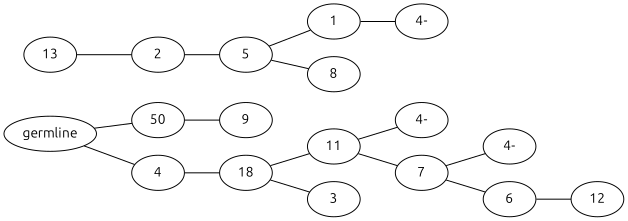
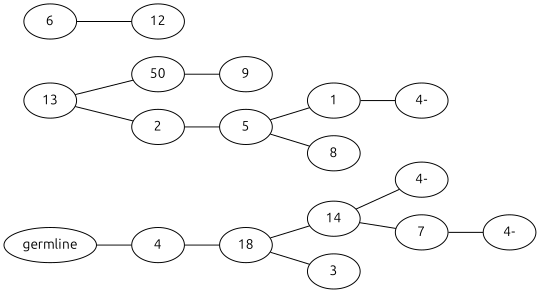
  graph {
    fontname=Ubuntu
    rankdir=LR
    node [fontname=Ubuntu]
    edge [fontname=Ubuntu]
    n1 [label=germline]
    n2 [label=50]
    n3 [label=4]
    n4 [label=9]
    n5 [label=18]
-   n6 [label=11]
+   n6 [label=14]
    n7 [label=3]
    n8 [label="4-"]
    n9 [label=7]
    n10 [label="4-"]
    n11 [label=6]
    n12 [label=12]
    n13 [label=13]
    n14 [label=2]
    n15 [label=5]
    n16 [label=1]
    n17 [label=8]
    n18 [label="4-"]
-   n1 -- n2
+   n13 -- n2
    n1 -- n3
    n2 -- n4
    n3 -- n5
    n5 -- n6
    n5 -- n7
    n6 -- n8
    n6 -- n9
    n9 -- n10
-   n9 -- n11
    n11 -- n12
    n13 -- n14
    n14 -- n15
    n15 -- n16
    n15 -- n17
    n16 -- n18
  }
